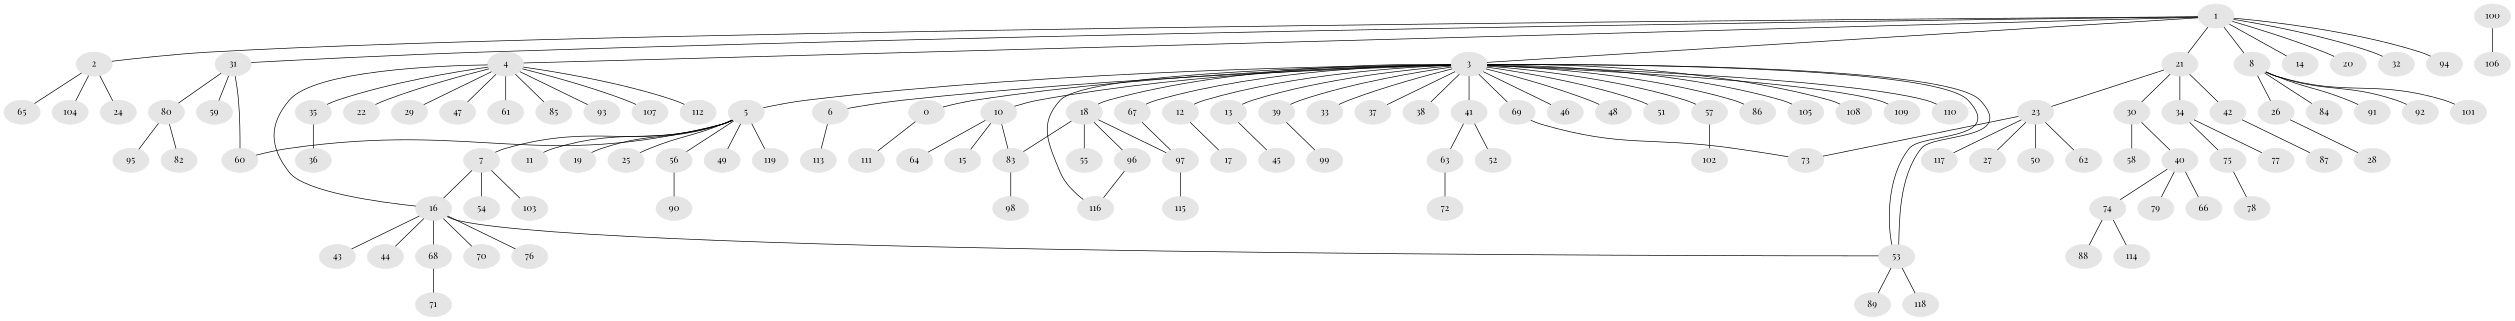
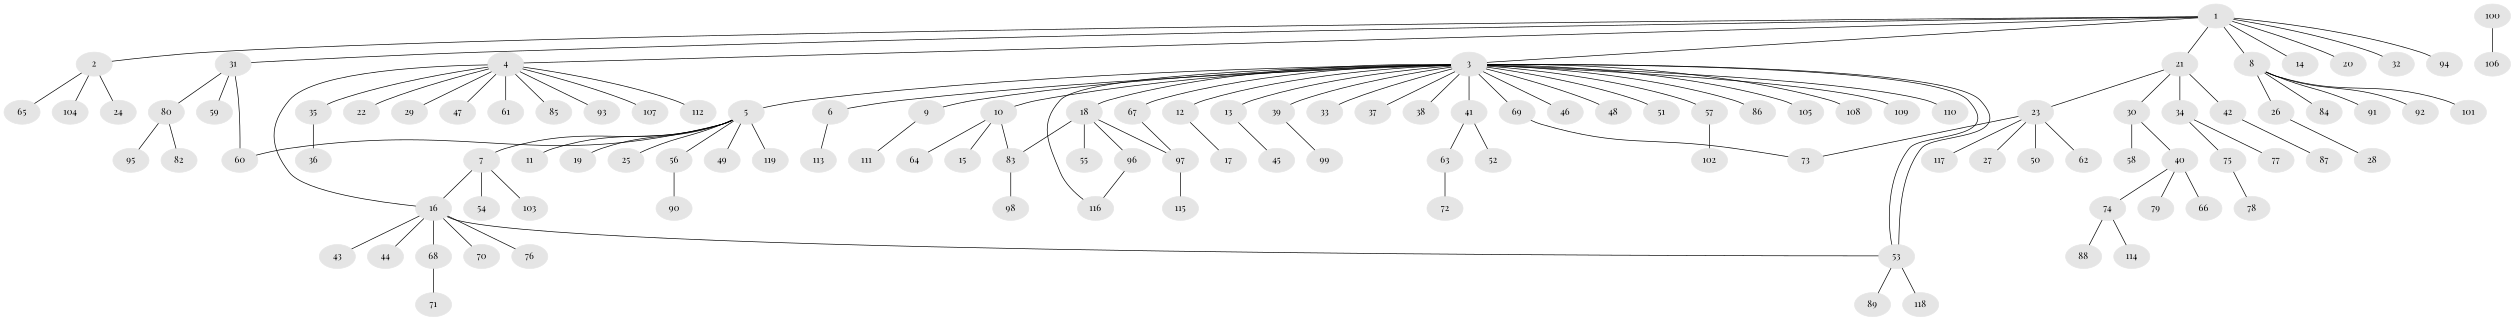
  graph {
    fontname="Playfair Display"
    node [color=gray90 fontname="Playfair Display" style=filled]
    edge [fontname="Playfair Display"]
    1
    2
    3
    4
    8
    14
    20
    21
    31
    32
    94
    24
    65
    104
    5
    6
-   9 [label=0]
+   9
    10
    12
    13
    18
    33
    37
    38
    39
    41
    46
    48
    51
    53
    57
    67
    69
    86
    105
    108
    109
    110
    116
    16
    22
    29
    35
    47
    61
    85
    93
    107
    112
    26
    84
    91
    92
    101
    23
    30
    34
    42
    60
    59
    80
    7
    11
    19
    25
    49
    56
    119
    113
    111
    15
    64
    83
    17
    45
    55
    96
    97
    99
    52
    63
    89
    118
    102
    73
    43
    44
    68
    70
    76
    36
    54
    103
    90
    28
    98
    71
    115
    27
    50
    62
    117
    40
    58
    75
    77
    87
    66
    74
    79
    82
    95
    78
    100
    106
    88
    114
    72
    1 -- 2
    1 -- 3
    1 -- 4
    1 -- 8
    1 -- 14
    1 -- 20
    1 -- 21
    1 -- 31
    1 -- 32
    1 -- 94
    2 -- 24
    2 -- 65
    2 -- 104
    3 -- 5
    3 -- 6
    3 -- 9
    3 -- 10
    3 -- 12
    3 -- 13
    3 -- 18
    3 -- 33
    3 -- 37
    3 -- 38
    3 -- 39
    3 -- 41
    3 -- 46
    3 -- 48
    3 -- 51
    3 -- 53
    3 -- 53
    3 -- 57
    3 -- 67
    3 -- 69
    3 -- 86
    3 -- 105
    3 -- 108
    3 -- 109
    3 -- 110
    3 -- 116
    4 -- 16
    4 -- 22
    4 -- 29
    4 -- 35
    4 -- 47
    4 -- 61
    4 -- 85
    4 -- 93
    4 -- 107
    4 -- 112
    8 -- 26
    8 -- 84
    8 -- 91
    8 -- 92
    8 -- 101
    21 -- 23
    21 -- 30
    21 -- 34
    21 -- 42
    31 -- 60
    31 -- 59
    31 -- 80
    5 -- 60
    5 -- 7
    5 -- 11
    5 -- 19
    5 -- 25
    5 -- 49
    5 -- 56
    5 -- 119
    6 -- 113
    9 -- 111
    10 -- 15
    10 -- 64
    10 -- 83
    12 -- 17
    13 -- 45
    18 -- 83
    18 -- 55
    18 -- 96
    18 -- 97
    39 -- 99
    41 -- 52
    41 -- 63
    53 -- 89
    53 -- 118
    57 -- 102
    67 -- 97
    69 -- 73
    16 -- 53
    16 -- 43
    16 -- 44
    16 -- 68
    16 -- 70
    16 -- 76
    35 -- 36
    26 -- 28
    23 -- 73
    23 -- 27
    23 -- 50
    23 -- 62
    23 -- 117
    30 -- 40
    30 -- 58
    34 -- 75
    34 -- 77
    42 -- 87
    80 -- 82
    80 -- 95
    7 -- 16
    7 -- 54
    7 -- 103
    56 -- 90
    83 -- 98
    96 -- 116
    97 -- 115
    63 -- 72
    68 -- 71
    40 -- 66
    40 -- 74
    40 -- 79
    75 -- 78
    74 -- 88
    74 -- 114
    100 -- 106
  }
